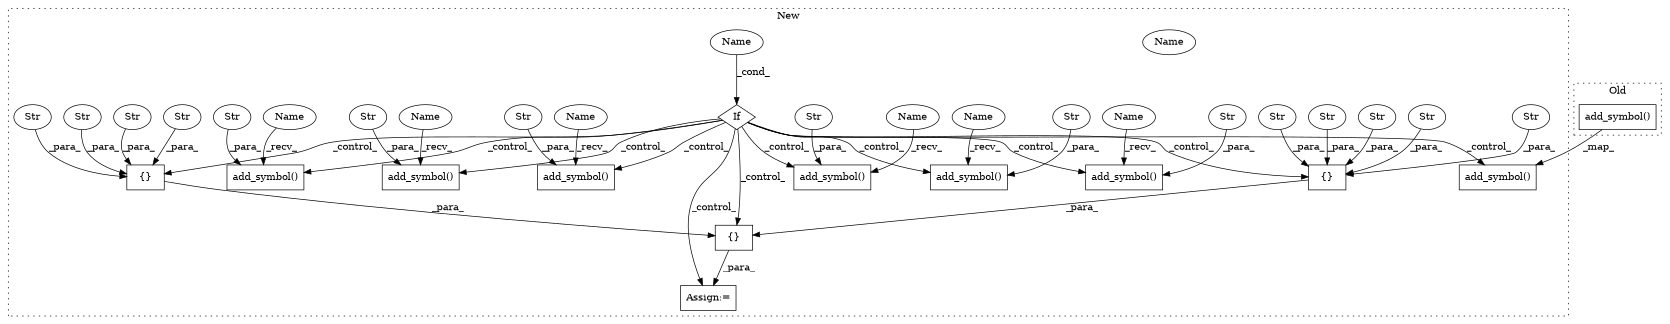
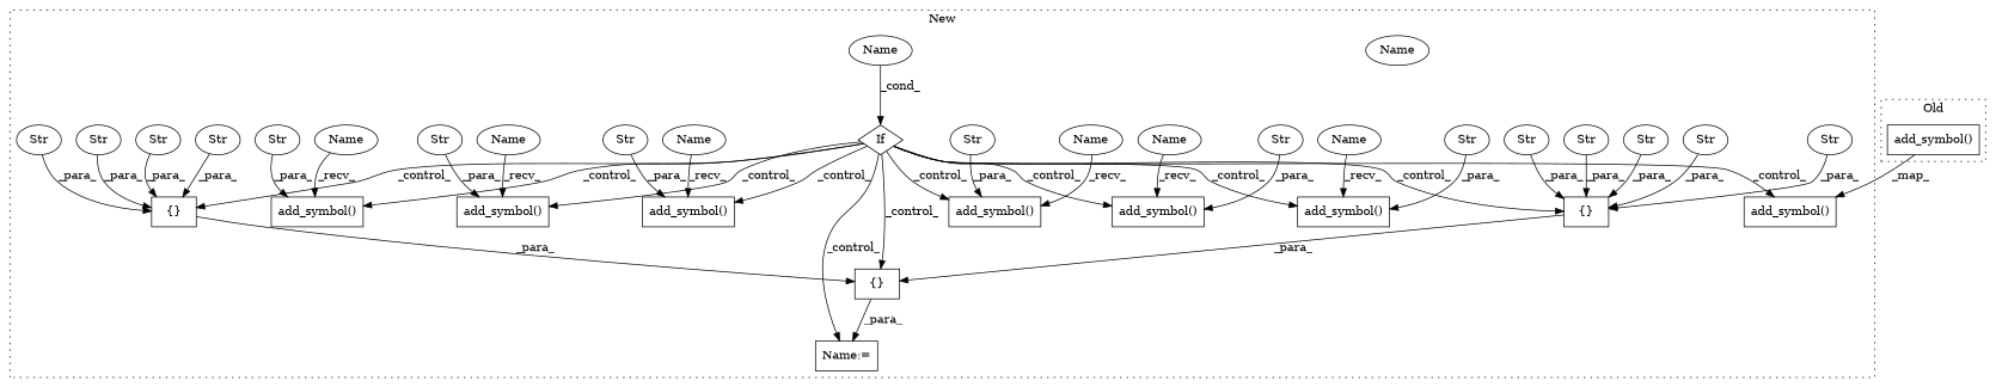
  digraph {
    node [a=66 l=5 s=637 shape=ellipse]
    n1 [a=75 l="17,1" label="add_symbol()" s="941,964" shape=box]
    n2 [a=96 l=3 label=If s=634 shape=diamond]
    n3 [a=59 l="1,0" label="{}" s="1478,1513" shape=box]
    n4 [l=6 label=Str s=1507]
    n5 [a=59 l="1,0" label="{}" s="1429,1459" shape=box]
    n6 [l=7 label=Str s=1430]
    n7 [label=Str s=1454]
    n8 [label=Str s=1500]
    n9 [label=Str s=1479]
    n10 [l=6 label=Str s=1446]
    n11 [label=Str s=1493]
    n12 [a=59 l="18,0" label="{}" s="1411,1514" shape=box]
    n13 [label=Str s=1439]
    n14 [label=Str s=1486]
    n15 [a=87 l=3 label=Name]
    n16 [a=75 l="17,1" label="add_symbol()" s="1217,1239" shape=box]
    n17 [label=Str s=1234]
    n18 [a=75 l="17,1" label="add_symbol()" s="1325,1347" shape=box]
    n19 [label=Str s=1342]
    n20 [a=75 l="17,1" label="add_symbol()" s="1289,1311" shape=box]
    n21 [label=Str s=1306]
    n22 [a=75 l="17,1" label="add_symbol()" s="1179,1203" shape=box]
    n23 [l=7 label=Str s=1196]
    n24 [a=75 l="17,1" label="add_symbol()" s="1253,1275" shape=box]
    n25 [label=Str s=1270]
    n26 [a=75 l="17,1" label="add_symbol()" s="1361,1384" shape=box]
    n27 [l=6 label=Str s=1378]
-   n28 [a=68 l=3 label="Assign:=" s=1408 shape=box]
+   n28 [a=68 l=3 label="Name:=" s=1408 shape=box]
    n29 [a=87 l=3 label=Name]
    n30 [a=87 label=Name s=1289]
    n31 [a=87 label=Name s=1179]
    n32 [a=87 label=Name s=1253]
    n33 [a=87 label=Name s=1361]
    n34 [a=87 label=Name s=1325]
    n35 [a=87 label=Name s=1217]
    n36 [a=75 l="17,1" label="add_symbol()" s="879,902" shape=box]
    subgraph cluster_1 {
      label=New
      style=dotted
      n1
      n2
      n3
      n4
      n5
      n6
      n7
      n8
      n9
      n10
      n11
      n12
      n13
      n14
      n15
      n16
      n17
      n18
      n19
      n20
      n21
      n22
      n23
      n24
      n25
      n26
      n27
      n28
      n29
      n30
      n31
      n32
      n33
      n34
      n35
    }
    subgraph cluster_2 {
      label=Old
      style=dotted
      n36
    }
    n2 -> n1 [label=_control_]
    n2 -> n3 [label=_control_]
    n2 -> n5 [label=_control_]
    n2 -> n12 [label=_control_]
    n2 -> n16 [label=_control_]
    n2 -> n18 [label=_control_]
    n2 -> n20 [label=_control_]
    n2 -> n22 [label=_control_]
    n2 -> n24 [label=_control_]
    n2 -> n26 [label=_control_]
    n2 -> n28 [label=_control_]
    n3 -> n12 [label=_para_]
    n4 -> n3 [label=_para_]
    n5 -> n12 [label=_para_]
    n6 -> n5 [label=_para_]
    n7 -> n5 [label=_para_]
    n8 -> n3 [label=_para_]
    n9 -> n3 [label=_para_]
    n10 -> n5 [label=_para_]
    n11 -> n3 [label=_para_]
    n12 -> n28 [label=_para_]
    n13 -> n5 [label=_para_]
    n14 -> n3 [label=_para_]
    n17 -> n16 [label=_para_]
    n19 -> n18 [label=_para_]
    n21 -> n20 [label=_para_]
    n23 -> n22 [label=_para_]
    n25 -> n24 [label=_para_]
    n27 -> n26 [label=_para_]
    n29 -> n2 [label=_cond_]
    n30 -> n20 [label=_recv_]
    n31 -> n22 [label=_recv_]
    n32 -> n24 [label=_recv_]
    n33 -> n26 [label=_recv_]
    n34 -> n18 [label=_recv_]
    n35 -> n16 [label=_recv_]
    n36 -> n1 [label=_map_]
  }
